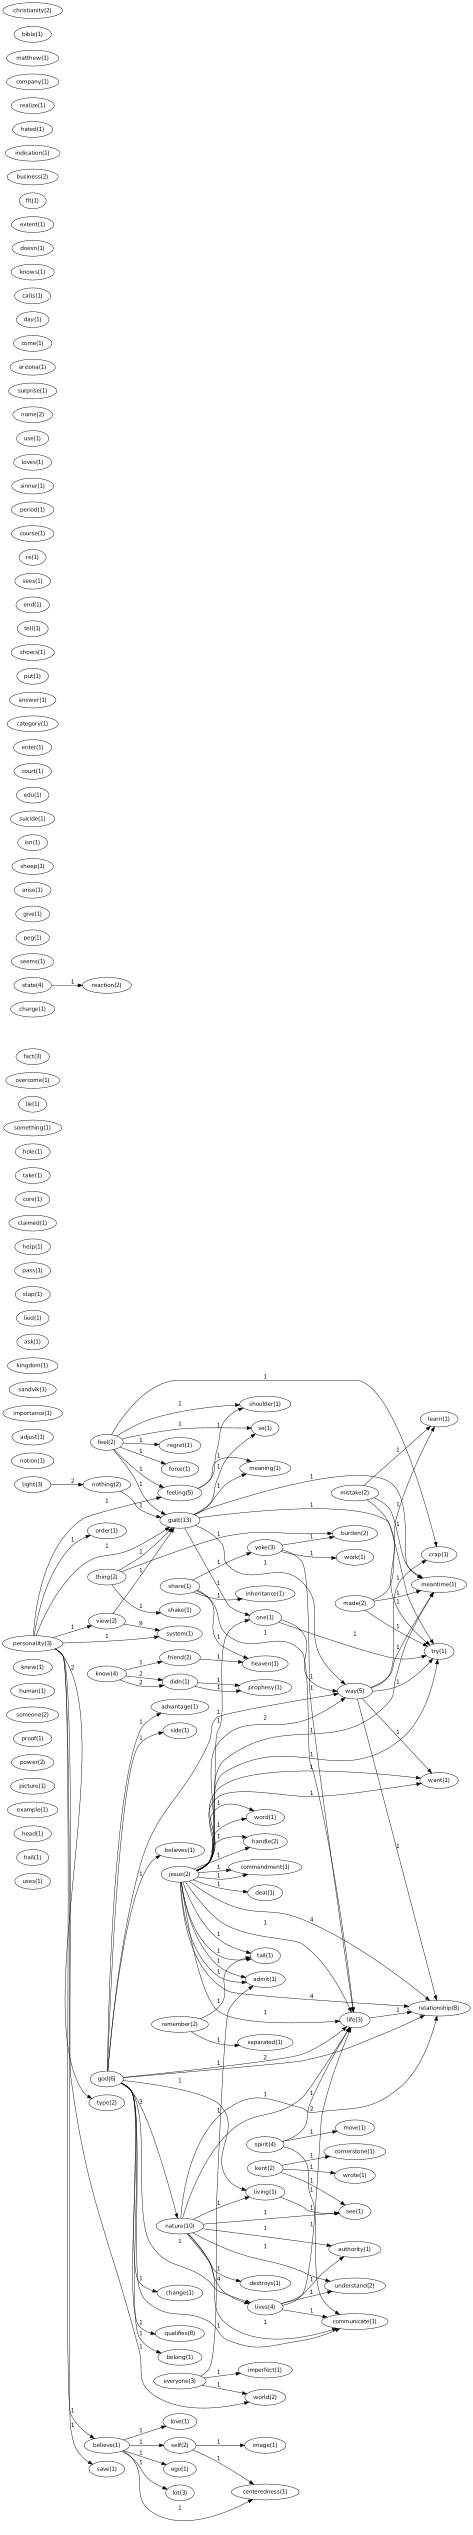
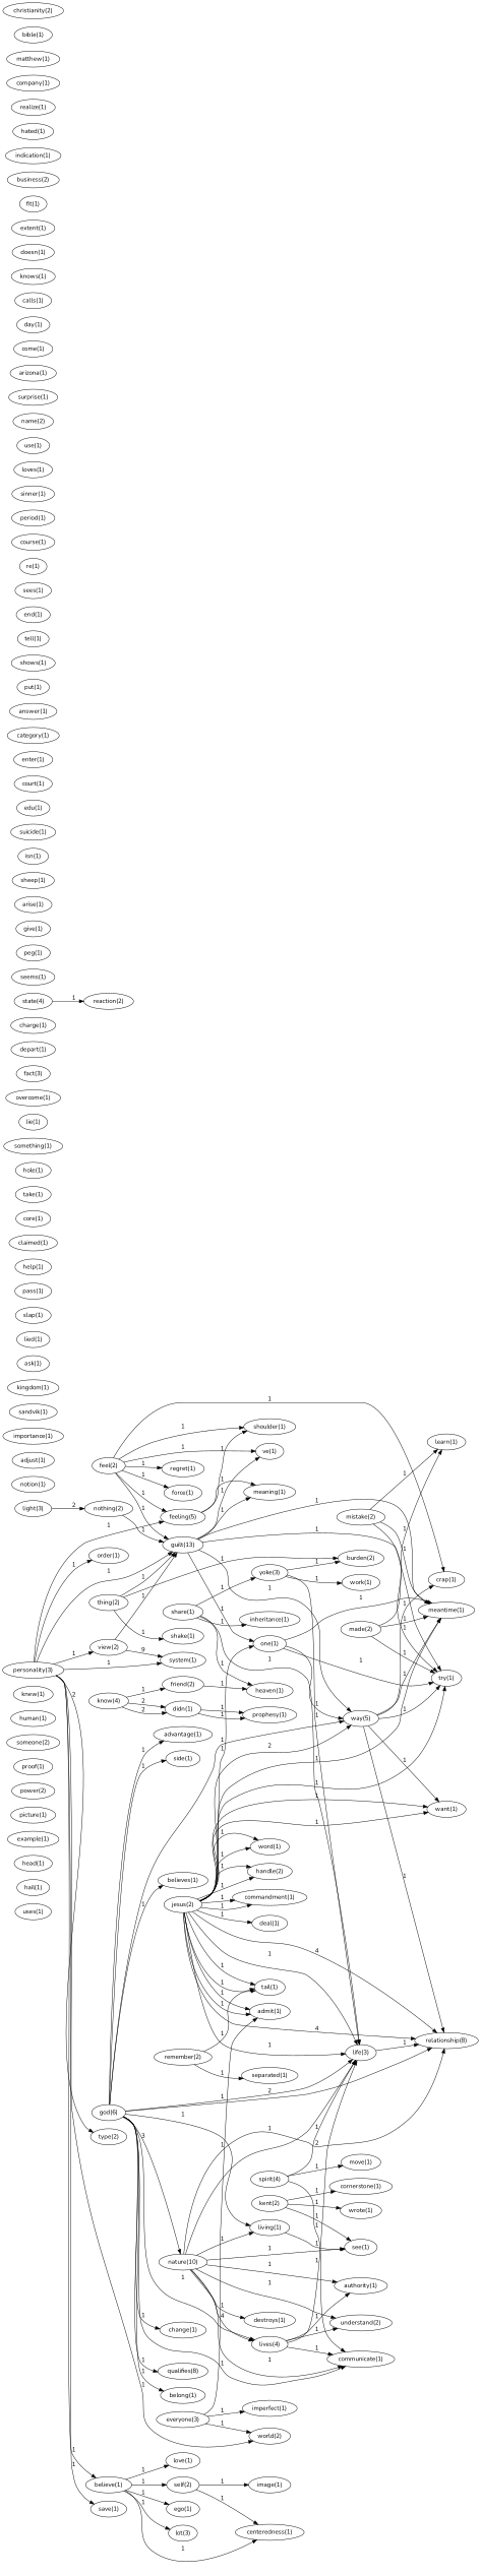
  digraph {
    fontname=Nunito
    rankdir=LR
    node [fontname=Nunito]
    edge [fontname=Nunito]
    n1 [label="uses(1)"]
    n2 [label="hail(1)"]
    n3 [label="head(1)"]
    n4 [label="example(1)"]
    n5 [label="picture(1)"]
    n6 [label="power(2)"]
    n7 [label="proof(1)"]
    n8 [label="someone(2)"]
    n9 [label="human(1)"]
    n10 [label="knew(1)"]
    n11 [label="feel(2)"]
    n12 [label="regret(1)"]
    n13 [label="feeling(5)"]
    n14 [label="shoulder(1)"]
    n15 [label="force(1)"]
    n16 [label="guilt(13)"]
    n17 [label="crap(1)"]
    n18 [label="ve(1)"]
    n19 [label="meaning(1)"]
    n20 [label="way(5)"]
    n21 [label="meantime(1)"]
    n22 [label="try(1)"]
    n23 [label="one(1)"]
    n24 [label="relationship(8)"]
    n25 [label="want(1)"]
    n26 [label="notion(1)"]
    n27 [label="adjust(1)"]
    n28 [label="importance(1)"]
    n29 [label="sandvik(1)"]
    n30 [label="kingdom(1)"]
    n31 [label="personality(3)"]
    n32 [label="believe(1)"]
    n33 [label="view(2)"]
    n34 [label="system(1)"]
    n35 [label="save(1)"]
    n36 [label="world(2)"]
    n37 [label="order(1)"]
    n38 [label="type(2)"]
    n39 [label="self(2)"]
    n40 [label="love(1)"]
    n41 [label="centeredness(1)"]
    n42 [label="ego(1)"]
    n43 [label="lot(3)"]
    n44 [label="image(1)"]
    n45 [label="ask(1)"]
    n46 [label="lied(1)"]
    n47 [label="thing(2)"]
    n48 [label="burden(2)"]
    n49 [label="shake(1)"]
    n50 [label="slap(1)"]
    n51 [label="pass(1)"]
    n52 [label="god(6)"]
    n53 [label="nature(10)"]
    n54 [label="lives(4)"]
    n55 [label="living(1)"]
    n56 [label="believes(1)"]
    n57 [label="change(1)"]
    n58 [label="qualifies(8)"]
    n59 [label="belong(1)"]
    n60 [label="communicate(1)"]
    n61 [label="advantage(1)"]
    n62 [label="side(1)"]
    n63 [label="life(3)"]
    n64 [label="authority(1)"]
    n65 [label="destroys(1)"]
    n66 [label="understand(2)"]
    n67 [label="see(1)"]
    n68 [label="help(1)"]
    n69 [label="claimed(1)"]
    n70 [label="core(1)"]
    n71 [label="take(1)"]
    n72 [label="hole(1)"]
    n73 [label="deal(1)"]
    n74 [label="made(2)"]
    n75 [label="learn(1)"]
    n76 [label="something(1)"]
    n77 [label="lie(1)"]
    n78 [label="overcome(1)"]
    n79 [label="fact(3)"]
    n80 [label="know(4)"]
    n81 [label="friend(2)"]
    n82 [label="didn(1)"]
    n83 [label="heaven(1)"]
    n84 [label="prophesy(1)"]
+   n85 [label="depart(1)"]
    n86 [label="share(1)"]
    n87 [label="yoke(3)"]
    n88 [label="inheritance(1)"]
    n89 [label="work(1)"]
    n90 [label="light(3)"]
    n91 [label="nothing(2)"]
    n92 [label="charge(1)"]
    n93 [label="state(4)"]
    n94 [label="reaction(2)"]
    n95 [label="seems(1)"]
    n96 [label="everyone(3)"]
    n97 [label="imperfect(1)"]
    n98 [label="admit(1)"]
    n99 [label="peg(1)"]
    n100 [label="give(1)"]
    n101 [label="arise(1)"]
    n102 [label="sheep(1)"]
    n103 [label="isn(1)"]
    n104 [label="suicide(1)"]
    n105 [label="edu(1)"]
    n106 [label="spirit(4)"]
    n107 [label="move(1)"]
    n108 [label="court(1)"]
    n109 [label="enter(1)"]
    n110 [label="category(1)"]
    n111 [label="answer(1)"]
    n112 [label="put(1)"]
    n113 [label="shows(1)"]
    n114 [label="mistake(2)"]
    n115 [label="tell(1)"]
    n116 [label="end(1)"]
    n117 [label="sees(1)"]
    n118 [label="re(1)"]
    n119 [label="course(1)"]
    n120 [label="period(1)"]
    n121 [label="sinner(1)"]
    n122 [label="loves(1)"]
    n123 [label="remember(2)"]
    n124 [label="separated(1)"]
    n125 [label="tail(1)"]
    n126 [label="use(1)"]
    n127 [label="name(2)"]
    n128 [label="surprise(1)"]
    n129 [label="arizona(1)"]
    n130 [label="come(1)"]
    n131 [label="kent(2)"]
    n132 [label="cornerstone(1)"]
    n133 [label="wrote(1)"]
    n134 [label="day(1)"]
    n135 [label="calls(1)"]
    n136 [label="knows(1)"]
    n137 [label="doesn(1)"]
    n138 [label="extent(1)"]
    n139 [label="fit(1)"]
    n140 [label="business(2)"]
    n141 [label="jesus(2)"]
    n142 [label="word(1)"]
    n143 [label="handle(2)"]
    n144 [label="commandment(1)"]
    n145 [label="indication(1)"]
    n146 [label="hated(1)"]
    n147 [label="realize(1)"]
    n148 [label="company(1)"]
    n149 [label="matthew(1)"]
    n150 [label="bible(1)"]
    n151 [label="christianity(2)"]
    n11 -> n12 [label=1]
    n11 -> n13 [label=1]
    n11 -> n14 [label=1]
    n11 -> n15 [label=1]
    n11 -> n16 [label=1]
    n11 -> n17 [label=1]
    n11 -> n18 [label=1]
    n13 -> n14 [label=1]
    n13 -> n19 [label=1]
    n16 -> n18 [label=1]
    n16 -> n19 [label=1]
    n16 -> n20 [label=1]
    n16 -> n21 [label=1]
    n16 -> n22 [label=1]
    n16 -> n23 [label=1]
    n20 -> n17 [label=1]
    n20 -> n21 [label=1]
    n20 -> n22 [label=1]
    n20 -> n24 [label=1]
    n20 -> n25 [label=1]
    n23 -> n20 [label=1]
+   n23 -> n21 [label=1]
    n23 -> n22 [label=1]
    n31 -> n13 [label=1]
    n31 -> n16 [label=1]
    n31 -> n32 [label=1]
    n31 -> n33 [label=1]
    n31 -> n34 [label=1]
    n31 -> n35 [label=1]
    n31 -> n36 [label=1]
    n31 -> n37 [label=1]
    n31 -> n38 [label=2]
    n32 -> n39 [label=1]
    n32 -> n40 [label=1]
    n32 -> n41 [label=1]
    n32 -> n42 [label=1]
    n32 -> n43 [label=1]
    n33 -> n16 [label=1]
    n33 -> n34 [label=9]
    n39 -> n41 [label=1]
    n39 -> n44 [label=1]
    n47 -> n16 [label=1]
    n47 -> n48 [label=1]
    n47 -> n49 [label=1]
    n52 -> n20 [label=1]
    n52 -> n24 [label=2]
    n52 -> n53 [label=3]
    n52 -> n54 [label=1]
    n52 -> n55 [label=1]
    n52 -> n56 [label=1]
    n52 -> n57 [label=1]
    n52 -> n58 [label=1]
    n52 -> n59 [label=1]
    n52 -> n60 [label=1]
    n52 -> n61 [label=1]
    n52 -> n62 [label=1]
    n52 -> n63 [label=1]
    n53 -> n24 [label=2]
    n53 -> n54 [label=4]
    n53 -> n55 [label=1]
    n53 -> n60 [label=1]
    n53 -> n63 [label=1]
    n53 -> n64 [label=1]
    n53 -> n65 [label=1]
    n53 -> n66 [label=1]
    n53 -> n67 [label=1]
    n54 -> n60 [label=1]
    n54 -> n63 [label=1]
    n54 -> n64 [label=1]
    n54 -> n66 [label=1]
    n55 -> n67 [label=1]
    n63 -> n24 [label=1]
    n74 -> n21 [label=1]
    n74 -> n22 [label=1]
    n74 -> n75 [label=1]
    n80 -> n81 [label=1]
    n80 -> n82 [label=2]
    n80 -> n82 [label=2]
    n81 -> n83 [label=1]
    n82 -> n84 [label=1]
    n82 -> n84 [label=1]
    n86 -> n63 [label=1]
    n86 -> n83 [label=1]
    n86 -> n87 [label=1]
    n86 -> n88 [label=1]
    n87 -> n48 [label=1]
    n87 -> n63 [label=1]
    n87 -> n89 [label=1]
    n90 -> n91 [label=2]
    n91 -> n16 [label=1]
    n93 -> n94 [label=1]
    n96 -> n36 [label=1]
    n96 -> n97 [label=1]
    n96 -> n98 [label=1]
    n106 -> n60 [label=1]
    n106 -> n63 [label=1]
    n106 -> n107 [label=1]
    n114 -> n21 [label=1]
    n114 -> n22 [label=1]
    n114 -> n75 [label=1]
    n123 -> n124 [label=1]
    n123 -> n125 [label=1]
    n131 -> n67 [label=1]
    n131 -> n132 [label=1]
    n131 -> n133 [label=1]
    n141 -> n20 [label=2]
    n141 -> n21 [label=1]
    n141 -> n22 [label=1]
    n141 -> n23 [label=1]
    n141 -> n24 [label=4]
    n141 -> n24 [label=4]
    n141 -> n25 [label=1]
    n141 -> n25 [label=1]
    n141 -> n63 [label=1]
    n141 -> n63 [label=1]
    n141 -> n73 [label=1]
    n141 -> n98 [label=1]
    n141 -> n98 [label=1]
    n141 -> n125 [label=1]
    n141 -> n125 [label=1]
    n141 -> n142 [label=1]
    n141 -> n142 [label=1]
    n141 -> n143 [label=1]
    n141 -> n143 [label=1]
    n141 -> n144 [label=1]
    n141 -> n144 [label=1]
  }
